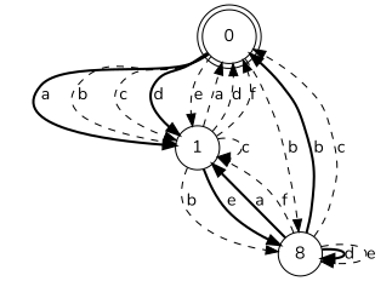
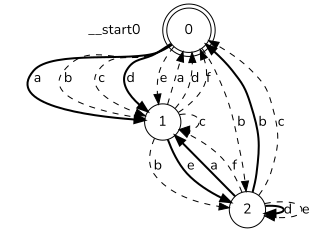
  digraph {
    fontname=Nunito
    rankdir=TB
    node [fontname=Nunito shape=circle color=black fillcolor=white style=filled]
    edge [fontname=Nunito style=dashed]
+   __start0 [shape=none color="" fillcolor="" style=""]
    n2 [label=0 shape=doublecircle style="rounded,filled"]
    n3 [label=1]
-   n4 [label=8]
+   n4 [label=2]
    n2 -> n3 [label=a style=bold]
    n2 -> n3 [label=b]
    n2 -> n3 [label=c]
    n2 -> n3 [label=d style=bold]
    n2 -> n3 [label=e]
    n2 -> n4 [label=b]
    n3 -> n2 [label=a]
    n3 -> n2 [label=d]
    n3 -> n2 [label=f]
    n3 -> n3 [label=c]
    n3 -> n4 [label=b]
    n3 -> n4 [label=e style=bold]
    n4 -> n2 [label=b style=bold]
    n4 -> n2 [label=c]
    n4 -> n3 [label=a style=bold]
    n4 -> n3 [label=f]
    n4 -> n4 [label=d style=bold]
    n4 -> n4 [label=e]
  }
